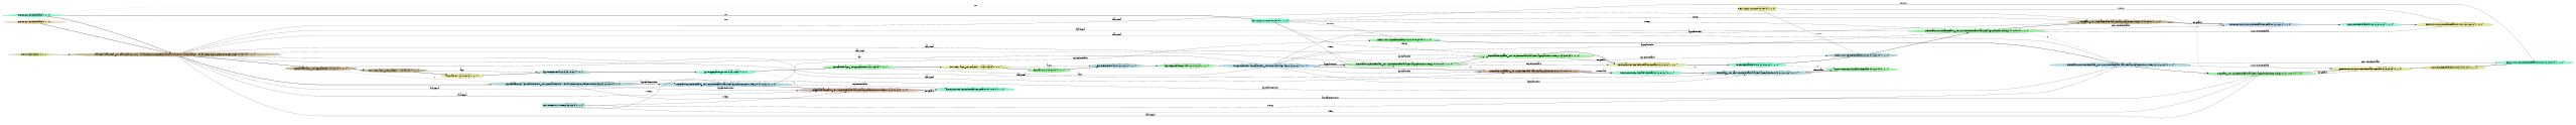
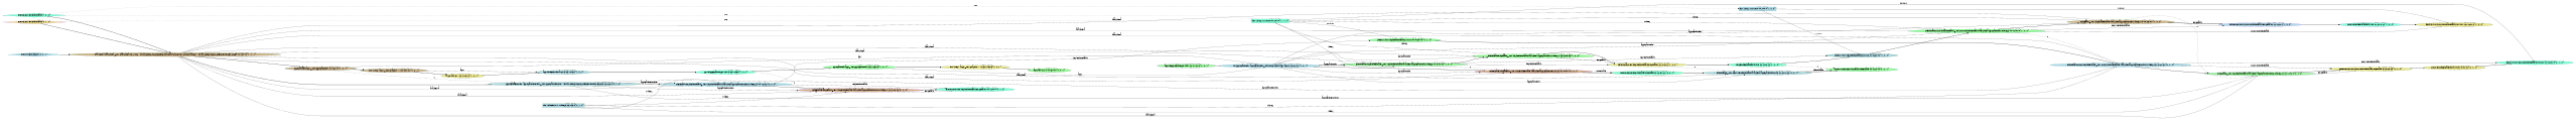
  digraph {
    rankdir=LR
    node [color=teal fillcolor=lightblue shape=ellipse style=filled]
    edge [arrowhead=box style=solid]
    n1 [fillcolor=palegreen label="AggregationInfo agg2 = new AggregationInfo()@@@13@@@['1', '0', '1']"]
    n2 [label="List<AggregationInfo> aggregationInfos = Lists.newArrayList(agg1,agg2)@@@18@@@['1', '0', '1']"]
    n3 [fillcolor=khaki label="List<String> args2 = new ArrayList<>(1)@@@14@@@['1', '0', '1']"]
    n4 [color=purple fillcolor=tan label="IndexedTable indexedTable = new SimpleIndexedTable(dataSchema,aggregationInfos,null,5)@@@19@@@['0', '0', '1']"]
    n5 [color=darkgreen label="indexedTable = new ConcurrentIndexedTable(dataSchema,aggregationInfos,null,5)@@@21@@@['0', '0', '1']"]
    n6 [fillcolor=palegreen label="IndexedTable concurrentIndexedTable = new ConcurrentIndexedTable(dataSchema,aggregationInfos,orderBy,5)@@@24@@@['1', '0', '0']"]
    n7 [color=darkgreen fillcolor=palegreen label="IndexedTable mergeTable = new SimpleIndexedTable(dataSchema,aggregationInfos,orderBy,10)@@@20@@@['1', '0', '0']"]
    n8 [color=purple fillcolor=palegreen label="IndexedTable simpleIndexedTable = new SimpleIndexedTable(dataSchema,aggregationInfos,orderBy,5)@@@19@@@['1', '0', '0']"]
    n9 [color=darkgreen fillcolor=tan label="mergeTable = new SimpleIndexedTable(dataSchema,aggregationInfos,orderBy,10)@@@25@@@['1', '0', '0']"]
    n10 [color=darkgreen fillcolor=palegreen label="args2.add(\"m2\")@@@15@@@['1', '0', '1']"]
-   n11 [color=darkgreen label="agg2.setExpressions(args2)@@@16@@@['1', '0', '1']"]
    n12 [color=darkgreen fillcolor=aquamarine label="simpleIndexedTable.finish(true)@@@22@@@['1', '0', '0']"]
    n13 [fillcolor=palegreen label="testNoMoreNewRecordsInTable(indexedTable)@@@22@@@['0', '0', '1']"]
    n14 [color=darkgreen label="checkSurvivors(simpleIndexedTable,survivors)@@@23@@@['1', '0', '0']"]
    n15 [color=purple fillcolor=palegreen label="agg2.setAggregationType(\"max\")@@@17@@@['1', '0', '1']"]
    n16 [fillcolor=aquamarine label="testNonConcurrent(simpleIndexedTable,mergeTable)@@@13@@@['0', '1', '0']"]
    n17 [fillcolor=tan label="AggregationInfo agg1 = new AggregationInfo()@@@8@@@['1', '0', '1']"]
    n18 [fillcolor=tan label="List<String> args1 = new ArrayList<>(1)@@@9@@@['1', '0', '1']"]
    n19 [color=darkgreen label="AggregationFunction(( aggregationFunctions = new AggregationFunction((((edu.fdu.CPPDG.tinypdg.pe.ExpressionInfo@896289@@@8@@@['0', '1', '0']"]
    n20 [color=darkgreen label="agg1.setExpressions(args1)@@@11@@@['1', '0', '1']"]
    n21 [color=darkgreen fillcolor=khaki label="args1.add(\"m1\")@@@10@@@['1', '0', '1']"]
    n22 [label="IndexedTable concurrentIndexedTable = new ConcurrentIndexedTable(dataSchema,aggregationFunctions,orderBy,5)@@@16@@@['0', '1', '0']"]
    n23 [color=purple fillcolor=palegreen label="mergeTable = new SimpleIndexedTable(dataSchema,aggregationFunctions,orderBy,10)@@@17@@@['0', '1', '0']"]
    n24 [color=purple fillcolor=tan label="IndexedTable mergeTable = new SimpleIndexedTable(dataSchema,aggregationFunctions,orderBy,10)@@@12@@@['0', '1', '0']"]
    n25 [label="IndexedTable simpleIndexedTable = new SimpleIndexedTable(dataSchema,aggregationFunctions,orderBy,5)@@@11@@@['0', '1', '0']"]
    n26 [color=darkgreen fillcolor=aquamarine label="testNoMoreNewRecordsInTable(indexedTable)@@@20@@@['0', '0', '1']"]
    n27 [color=purple label="testNonConcurrent(concurrentIndexedTable,mergeTable)@@@26@@@['1', '0', '0']"]
    n28 [color=purple fillcolor=aquamarine label="concurrentIndexedTable.finish(true)@@@27@@@['1', '0', '0']"]
    n29 [color=darkgreen fillcolor=khaki label="checkSurvivors(concurrentIndexedTable,survivors)@@@28@@@['1', '0', '0']"]
    n30 [fillcolor=aquamarine label="agg1.setAggregationType(\"sum\")@@@12@@@['1', '0', '1']"]
    n31 [fillcolor=aquamarine label="testNonConcurrentIndexedTable['1', '0', '0']" shape=diamond]
    n32 [fillcolor=aquamarine label="List<String> survivors@@@2@@@['1', '1', '0']" shape=box]
    n33 [color=darkgreen fillcolor=tan label="DataSchema dataSchema = new DataSchema(new String((((edu.fdu.CPPDG.tinypdg.pe.ExpressionInfo@8962e2,new ColumnDataType((((edu.fdu.CPPDG.tinypdg.pe.ExpressionInfo@8962ea)@@@3@@@['1', '1', '1']"]
-   n34 [fillcolor=khaki label="List<String> survivors@@@2@@@['1', '0', '0']" shape=box]
+   n34 [label="List<String> survivors@@@2@@@['1', '0', '0']" shape=box]
    n35 [fillcolor=aquamarine label="checkSurvivors(concurrentIndexedTable,survivors)@@@20@@@['0', '1', '0']"]
    n36 [fillcolor=palegreen label="checkSurvivors(simpleIndexedTable,survivors)@@@15@@@['0', '1', '0']"]
    n37 [color=darkgreen fillcolor=khaki label="testNonConcurrent(concurrentIndexedTable,mergeTable)@@@18@@@['0', '1', '0']"]
    n38 [color=darkgreen fillcolor=khaki label="concurrentIndexedTable.finish(true)@@@19@@@['0', '1', '0']"]
    n39 [fillcolor=khaki label="testNonConcurrent(simpleIndexedTable,mergeTable)@@@21@@@['1', '0', '0']"]
-   n40 [fillcolor=khaki label="testNoMoreNewRecords['0', '0', '1']" shape=diamond]
+   n40 [label="testNoMoreNewRecords['0', '0', '1']" shape=diamond]
    n41 [color=darkgreen label="List<SelectionSort> orderBy@@@2@@@['0', '1', '0']" shape=box]
    n42 [color=purple fillcolor=khaki label="testNonConcurrentIndexedTable['0', '1', '0']" shape=diamond]
    n1 -> n2 [arrowhead=odot label=agg2]
    n1 -> n3 [style=bold]
    n2 -> n4 [label=aggregationInfos]
    n2 -> n4 [arrowhead=odot style=bold]
    n2 -> n5 [label=aggregationInfos]
    n2 -> n6 [arrowhead=odot label=aggregationInfos]
    n2 -> n7 [label=aggregationInfos]
    n2 -> n8 [style=bold]
    n2 -> n8 [arrowhead=odot label=aggregationInfos]
    n2 -> n9 [label=aggregationInfos]
    n3 -> n10 [arrowhead=odot style=bold]
-   n3 -> n11 [label=args2]
    n4 -> n26 [arrowhead=odot label=indexedTable]
    n4 -> n26 [style=bold]
    n5 -> n13 [label=indexedTable]
    n5 -> n13 [arrowhead=odot style=bold]
    n6 -> n9 [arrowhead=odot style=bold]
    n6 -> n22 [arrowhead=odot label=0 style=dashed]
    n6 -> n27 [label=concurrentIndexedTable]
    n6 -> n29 [arrowhead=odot label=concurrentIndexedTable]
    n7 -> n39 [label=mergeTable]
    n7 -> n39 [style=bold]
    n8 -> n4 [label=0 style=dashed]
    n8 -> n7 [style=bold]
    n8 -> n14 [label=simpleIndexedTable]
    n8 -> n39 [label=simpleIndexedTable]
    n9 -> n23 [arrowhead=odot label=0 style=dashed]
    n9 -> n27 [arrowhead=odot style=bold]
    n9 -> n27 [arrowhead=odot label=mergeTable]
-   n10 -> n11 [style=bold]
-   n11 -> n15 [style=bold]
    n12 -> n13 [label=0 style=dashed]
    n12 -> n14 [arrowhead=odot style=bold]
    n14 -> n6 [style=bold]
    n15 -> n2 [arrowhead=odot style=bold]
    n17 -> n2 [arrowhead=odot label=agg1]
    n17 -> n18 [style=bold]
    n17 -> n19 [label=0 style=dashed]
    n18 -> n20 [label=args1]
    n18 -> n21 [style=bold]
    n19 -> n22 [arrowhead=odot label=aggregationFunctions]
    n19 -> n23 [arrowhead=odot label=aggregationFunctions]
    n19 -> n24 [label=aggregationFunctions]
    n19 -> n25 [style=bold]
    n19 -> n25 [label=aggregationFunctions]
    n20 -> n30 [style=bold]
    n21 -> n20 [arrowhead=odot style=bold]
    n22 -> n23 [style=bold]
    n22 -> n35 [label=concurrentIndexedTable]
    n22 -> n37 [label=concurrentIndexedTable]
    n23 -> n37 [arrowhead=odot style=bold]
    n23 -> n37 [arrowhead=odot label=mergeTable]
    n24 -> n16 [style=bold]
    n24 -> n16 [arrowhead=odot label=mergeTable]
    n25 -> n16 [label=simpleIndexedTable]
    n25 -> n24 [style=bold]
    n25 -> n36 [label=simpleIndexedTable]
    n26 -> n5 [style=bold]
    n27 -> n28 [style=bold]
    n28 -> n29 [style=bold]
    n30 -> n1 [arrowhead=odot style=bold]
    n30 -> n24 [arrowhead=odot label=0 style=dashed]
-   n31 -> n32 [arrowhead=odot label=true style=bold]
+   n31 -> n32 [arrowhead=odot label=true style=dotted]
    n31 -> n33 [style=bold]
    n31 -> n34 [label=true style=dotted]
    n32 -> n6 [label=orderBy]
    n32 -> n7 [label=orderBy]
    n32 -> n8 [label=orderBy]
    n32 -> n9 [label=orderBy]
    n32 -> n35 [arrowhead=odot label=survivors]
    n32 -> n36 [arrowhead=odot label=survivors]
    n33 -> n4 [label=dataSchema]
    n33 -> n5 [label=dataSchema]
    n33 -> n6 [arrowhead=odot label=dataSchema]
    n33 -> n7 [arrowhead=odot label=dataSchema]
    n33 -> n8 [arrowhead=odot label=dataSchema]
    n33 -> n9 [label=dataSchema]
    n33 -> n17 [style=bold]
    n33 -> n19 [arrowhead=odot style=bold]
    n33 -> n22 [arrowhead=odot label=dataSchema]
    n33 -> n23 [arrowhead=odot label=dataSchema]
    n33 -> n24 [label=dataSchema]
    n33 -> n25 [arrowhead=odot label=dataSchema]
    n34 -> n14 [arrowhead=odot label=survivors]
    n34 -> n29 [arrowhead=odot label=survivors]
    n36 -> n22 [arrowhead=odot style=bold]
    n37 -> n38 [arrowhead=odot style=bold]
    n38 -> n35 [arrowhead=odot style=bold]
    n39 -> n5 [label=0 style=dashed]
    n39 -> n12 [style=bold]
    n40 -> n33 [style=bold]
    n41 -> n22 [arrowhead=odot label=orderBy]
    n41 -> n23 [arrowhead=odot label=orderBy]
    n41 -> n24 [label=orderBy]
    n41 -> n25 [arrowhead=odot label=orderBy]
    n42 -> n32 [arrowhead=odot label=true style=dotted]
    n42 -> n33 [arrowhead=odot style=bold]
  }
